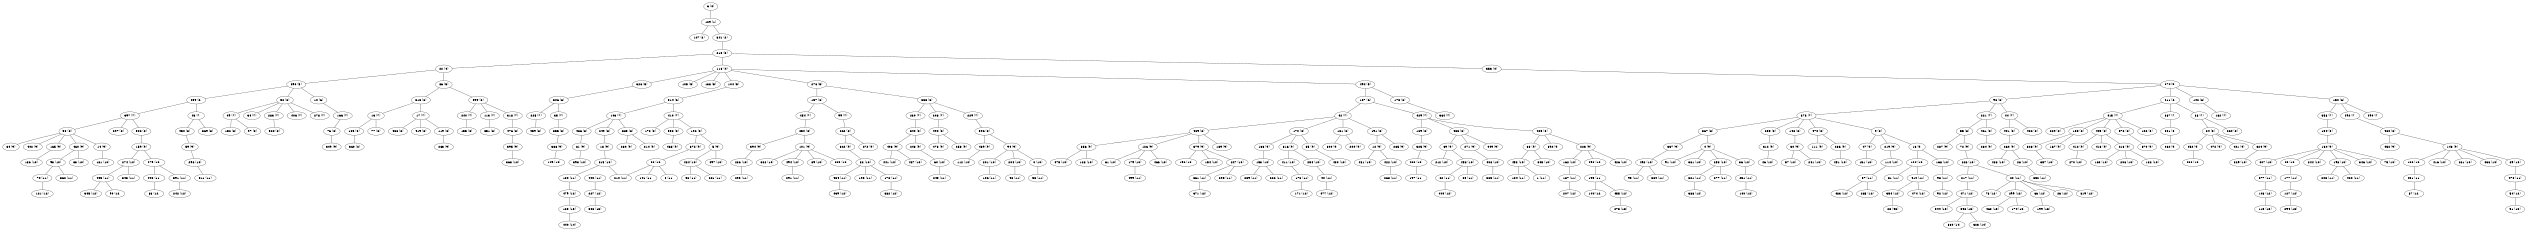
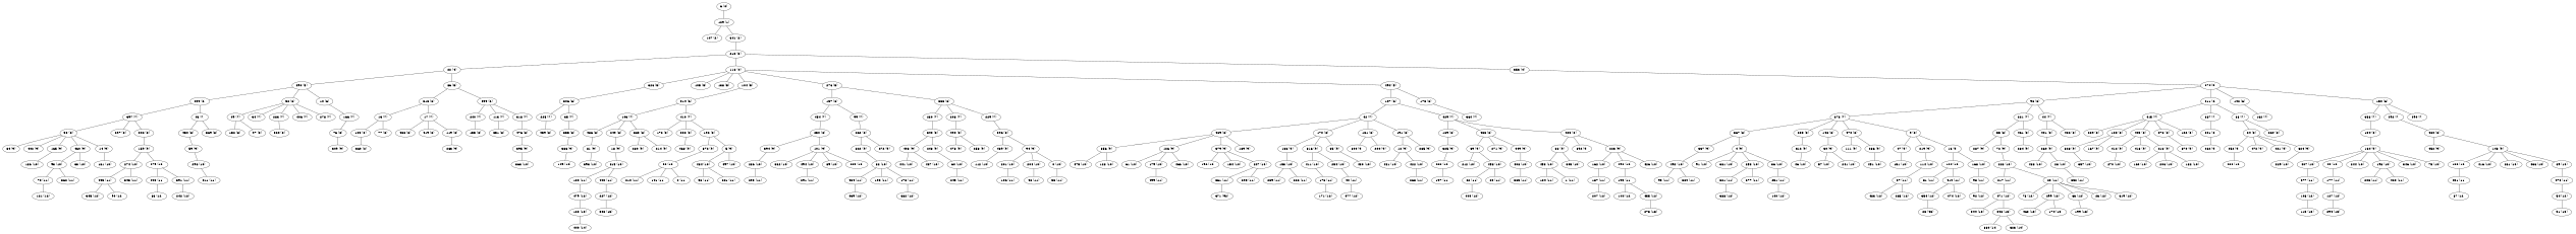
  graph {
    n1 [label="129 (1)"]
    n2 [label="147 (2)"]
    n3 [label="341 (2)"]
    n4 [label="213 (3)"]
    n5 [label="6 (0)"]
    n6 [label="22 (4)"]
    n7 [label="118 (4)"]
    n8 [label="353 (4)"]
    n9 [label="390 (5)"]
    n10 [label="86 (5)"]
    n11 [label="326 (5)"]
    n12 [label="105 (5)"]
    n13 [label="138 (5)"]
    n14 [label="104 (5)"]
    n15 [label="276 (5)"]
    n16 [label="494 (5)"]
    n17 [label="374 (5)"]
    n18 [label="259 (6)"]
    n19 [label="52 (6)"]
    n20 [label="10 (6)"]
    n21 [label="313 (6)"]
    n22 [label="399 (6)"]
    n23 [label="306 (6)"]
    n24 [label="314 (6)"]
    n25 [label="157 (6)"]
    n26 [label="333 (6)"]
    n27 [label="137 (6)"]
    n28 [label="173 (6)"]
    n29 [label="96 (6)"]
    n30 [label="211 (6)"]
    n31 [label="142 (6)"]
    n32 [label="150 (6)"]
    n33 [label="397 (7)"]
    n34 [label="43 (7)"]
    n35 [label="49 (7)"]
    n36 [label="34 (7)"]
    n37 [label="283 (7)"]
    n38 [label="406 (7)"]
    n39 [label="278 (7)"]
    n40 [label="166 (7)"]
    n41 [label="13 (7)"]
    n42 [label="17 (7)"]
    n43 [label="240 (7)"]
    n44 [label="113 (7)"]
    n45 [label="318 (7)"]
    n46 [label="225 (7)"]
    n47 [label="35 (7)"]
    n48 [label="103 (7)"]
    n49 [label="410 (7)"]
    n50 [label="454 (7)"]
    n51 [label="99 (7)"]
    n52 [label="230 (7)"]
    n53 [label="208 (7)"]
    n54 [label="229 (7)"]
    n55 [label="42 (7)"]
    n56 [label="429 (7)"]
    n57 [label="364 (7)"]
    n58 [label="373 (7)"]
    n59 [label="221 (7)"]
    n60 [label="44 (7)"]
    n61 [label="415 (7)"]
    n62 [label="387 (7)"]
    n63 [label="38 (7)"]
    n64 [label="132 (7)"]
    n65 [label="358 (7)"]
    n66 [label="292 (7)"]
    n67 [label="290 (7)"]
    n68 [label="185 (8)"]
    n69 [label="77 (8)"]
    n70 [label="438 (8)"]
    n71 [label="419 (8)"]
    n72 [label="119 (8)"]
    n73 [label="155 (8)"]
    n74 [label="351 (8)"]
    n75 [label="476 (8)"]
    n76 [label="486 (8)"]
    n77 [label="249 (8)"]
    n78 [label="385 (8)"]
    n79 [label="172 (8)"]
    n80 [label="338 (8)"]
    n81 [label="192 (8)"]
    n82 [label="250 (8)"]
    n83 [label="262 (8)"]
    n84 [label="340 (8)"]
    n85 [label="490 (8)"]
    n86 [label="396 (8)"]
    n87 [label="459 (8)"]
    n88 [label="355 (8)"]
    n89 [label="367 (8)"]
    n90 [label="255 (8)"]
    n91 [label="148 (8)"]
    n92 [label="470 (8)"]
    n93 [label="9 (8)"]
    n94 [label="55 (8)"]
    n95 [label="461 (8)"]
    n96 [label="401 (8)"]
    n97 [label="482 (8)"]
    n98 [label="289 (8)"]
    n99 [label="135 (8)"]
    n100 [label="405 (8)"]
    n101 [label="376 (8)"]
    n102 [label="102 (8)"]
    n103 [label="301 (8)"]
    n104 [label="24 (8)"]
    n105 [label="264 (8)"]
    n106 [label="134 (8)"]
    n107 [label="480 (8)"]
    n108 [label="58 (8)"]
    n109 [label="297 (8)"]
    n110 [label="302 (8)"]
    n111 [label="450 (8)"]
    n112 [label="369 (8)"]
    n113 [label="152 (8)"]
    n114 [label="97 (8)"]
    n115 [label="320 (8)"]
    n116 [label="76 (8)"]
    n117 [label="469 (8)"]
    n118 [label="170 (8)"]
    n119 [label="131 (8)"]
    n120 [label="191 (8)"]
    n121 [label="169 (8)"]
    n122 [label="433 (8)"]
    n123 [label="425 (8)"]
    n124 [label="309 (9)"]
    n125 [label="337 (9)"]
    n126 [label="4 (9)"]
    n127 [label="312 (9)"]
    n128 [label="30 (9)"]
    n129 [label="111 (9)"]
    n130 [label="236 (9)"]
    n131 [label="47 (9)"]
    n132 [label="219 (9)"]
    n133 [label="16 (9)"]
    n134 [label="287 (9)"]
    n135 [label="72 (9)"]
    n136 [label="284 (9)"]
    n137 [label="260 (9)"]
    n138 [label="356 (9)"]
    n139 [label="126 (9)"]
    n140 [label="379 (9)"]
    n141 [label="189 (9)"]
    n142 [label="133 (9)"]
    n143 [label="316 (9)"]
    n144 [label="85 (9)"]
    n145 [label="300 (9)"]
    n146 [label="200 (9)"]
    n147 [label="12 (9)"]
    n148 [label="285 (9)"]
    n149 [label="325 (9)"]
    n150 [label="39 (9)"]
    n151 [label="271 (9)"]
    n152 [label="449 (9)"]
    n153 [label="88 (9)"]
    n154 [label="392 (9)"]
    n155 [label="223 (9)"]
    n156 [label="164 (9)"]
    n157 [label="452 (9)"]
    n158 [label="143 (9)"]
    n159 [label="394 (9)"]
    n160 [label="101 (9)"]
    n161 [label="322 (9)"]
    n162 [label="272 (9)"]
    n163 [label="328 (9)"]
    n164 [label="167 (9)"]
    n165 [label="412 (9)"]
    n166 [label="418 (9)"]
    n167 [label="218 (9)"]
    n168 [label="370 (9)"]
    n169 [label="282 (9)"]
    n170 [label="252 (9)"]
    n171 [label="472 (9)"]
    n172 [label="421 (9)"]
    n173 [label="324 (9)"]
    n174 [label="84 (9)"]
    n175 [label="402 (9)"]
    n176 [label="165 (9)"]
    n177 [label="460 (9)"]
    n178 [label="14 (9)"]
    n179 [label="159 (9)"]
    n180 [label="59 (9)"]
    n181 [label="386 (9)"]
    n182 [label="360 (2)"]
    n183 [label="263 (9)"]
    n184 [label="81 (9)"]
    n185 [label="18 (9)"]
    n186 [label="280 (9)"]
    n187 [label="214 (9)"]
    n188 [label="463 (9)"]
    n189 [label="372 (9)"]
    n190 [label="5 (9)"]
    n191 [label="403 (9)"]
    n192 [label="248 (9)"]
    n193 [label="473 (9)"]
    n194 [label="258 (9)"]
    n195 [label="489 (9)"]
    n196 [label="94 (9)"]
    n197 [label="395 (9)"]
    n198 [label="149 (10)"]
    n199 [label="238 (10)"]
    n200 [label="329 (10)"]
    n201 [label="475 (10)"]
    n202 [label="128 (10)"]
    n203 [label="61 (10)"]
    n204 [label="179 (10)"]
    n205 [label="466 (10)"]
    n206 [label="196 (10)"]
    n207 [label="154 (10)"]
    n208 [label="247 (10)"]
    n209 [label="153 (10)"]
    n210 [label="411 (10)"]
    n211 [label="254 (10)"]
    n212 [label="430 (10)"]
    n213 [label="481 (10)"]
    n214 [label="422 (10)"]
    n215 [label="296 (10)"]
    n216 [label="488 (10)"]
    n217 [label="28 (10)"]
    n218 [label="82 (10)"]
    n219 [label="393 (10)"]
    n220 [label="315 (10)"]
    n221 [label="226 (10)"]
    n222 [label="112 (10)"]
    n223 [label="201 (10)"]
    n224 [label="204 (10)"]
    n225 [label="0 (10)"]
    n226 [label="441 (10)"]
    n227 [label="437 (10)"]
    n228 [label="60 (10)"]
    n229 [label="130 (10)"]
    n230 [label="416 (10)"]
    n231 [label="261 (10)"]
    n232 [label="436 (10)"]
    n233 [label="69 (10)"]
    n234 [label="363 (10)"]
    n235 [label="407 (10)"]
    n236 [label="25 (10)"]
    n237 [label="244 (10)"]
    n238 [label="198 (10)"]
    n239 [label="346 (10)"]
    n240 [label="75 (10)"]
    n241 [label="492 (10)"]
    n242 [label="91 (10)"]
    n243 [label="381 (10)"]
    n244 [label="253 (10)"]
    n245 [label="36 (10)"]
    n246 [label="46 (10)"]
    n247 [label="57 (10)"]
    n248 [label="241 (10)"]
    n249 [label="451 (10)"]
    n250 [label="151 (10)"]
    n251 [label="114 (10)"]
    n252 [label="124 (10)"]
    n253 [label="168 (10)"]
    n254 [label="186 (10)"]
    n255 [label="93 (10)"]
    n256 [label="33 (10)"]
    n257 [label="181 (10)"]
    n258 [label="274 (10)"]
    n259 [label="279 (10)"]
    n260 [label="50 (10)"]
    n261 [label="484 (10)"]
    n262 [label="497 (10)"]
    n263 [label="357 (10)"]
    n264 [label="270 (10)"]
    n265 [label="160 (10)"]
    n266 [label="206 (10)"]
    n267 [label="182 (10)"]
    n268 [label="233 (10)"]
    n269 [label="212 (10)"]
    n270 [label="458 (10)"]
    n271 [label="408 (10)"]
    n272 [label="453 (10)"]
    n273 [label="305 (10)"]
    n274 [label="162 (10)"]
    n275 [label="298 (10)"]
    n276 [label="426 (10)"]
    n277 [label="286 (10)"]
    n278 [label="332 (10)"]
    n279 [label="494 (10)"]
    n280 [label="89 (10)"]
    n281 [label="335 (10)"]
    n282 [label="37 (11)"]
    n283 [label="31 (11)"]
    n284 [label="414 (11)"]
    n285 [label="98 (11)"]
    n286 [label="217 (11)"]
    n287 [label="20 (11)"]
    n288 [label="70 (11)"]
    n289 [label="362 (11)"]
    n290 [label="377 (11)"]
    n291 [label="177 (11)"]
    n292 [label="203 (11)"]
    n293 [label="420 (11)"]
    n294 [label="197 (11)"]
    n295 [label="239 (11)"]
    n296 [label="222 (11)"]
    n297 [label="176 (11)"]
    n298 [label="40 (11)"]
    n299 [label="268 (11)"]
    n300 [label="210 (11)"]
    n301 [label="141 (11)"]
    n302 [label="3 (11)"]
    n303 [label="56 (11)"]
    n304 [label="281 (11)"]
    n305 [label="180 (11)"]
    n306 [label="440 (11)"]
    n307 [label="293 (11)"]
    n308 [label="291 (11)"]
    n309 [label="434 (11)"]
    n310 [label="193 (11)"]
    n311 [label="178 (11)"]
    n312 [label="445 (11)"]
    n313 [label="343 (11)"]
    n314 [label="448 (11)"]
    n315 [label="391 (11)"]
    n316 [label="245 (11)"]
    n317 [label="95 (11)"]
    n318 [label="384 (11)"]
    n319 [label="321 (11)"]
    n320 [label="277 (11)"]
    n321 [label="251 (11)"]
    n322 [label="106 (11)"]
    n323 [label="48 (11)"]
    n324 [label="53 (11)"]
    n325 [label="352 (11)"]
    n326 [label="184 (11)"]
    n327 [label="1 (11)"]
    n328 [label="187 (11)"]
    n329 [label="195 (11)"]
    n330 [label="62 (11)"]
    n331 [label="64 (11)"]
    n332 [label="365 (11)"]
    n333 [label="311 (11)"]
    n334 [label="499 (11)"]
    n335 [label="361 (11)"]
    n336 [label="295 (11)"]
    n337 [label="431 (11)"]
    n338 [label="478 (11)"]
    n339 [label="388 (12)"]
    n340 [label="140 (12)"]
    n341 [label="354 (12)"]
    n342 [label="474 (12)"]
    n343 [label="92 (12)"]
    n344 [label="479 (12)"]
    n345 [label="227 (12)"]
    n346 [label="444 (12)"]
    n347 [label="471 (12)"]
    n348 [label="78 (12)"]
    n349 [label="299 (12)"]
    n350 [label="66 (12)"]
    n351 [label="26 (12)"]
    n352 [label="319 (12)"]
    n353 [label="87 (12)"]
    n354 [label="54 (12)"]
    n355 [label="345 (12)"]
    n356 [label="90 (12)"]
    n357 [label="63 (12)"]
    n358 [label="242 (12)"]
    n359 [label="108 (12)"]
    n360 [label="127 (12)"]
    n361 [label="483 (12)"]
    n362 [label="265 (12)"]
    n363 [label="207 (12)"]
    n364 [label="144 (12)"]
    n365 [label="455 (12)"]
    n366 [label="171 (12)"]
    n367 [label="477 (12)"]
    n368 [label="439 (12)"]
    n369 [label="382 (12)"]
-   n370 [label="371 (12)"]
+   n370 [label="371 (92)"]
    n371 [label="121 (12)"]
    n372 [label="294 (13)"]
    n373 [label="51 (13)"]
    n374 [label="23 (43)"]
    n375 [label="344 (13)"]
    n376 [label="348 (13)"]
    n377 [label="468 (13)"]
    n378 [label="174 (13)"]
    n379 [label="199 (13)"]
    n380 [label="273 (13)"]
    n381 [label="123 (13)"]
    n382 [label="308 (13)"]
    n383 [label="115 (13)"]
    n384 [label="440 (14)"]
    n385 [label="380 (14)"]
    n386 [label="323 (14)"]
    n1 -- n2
    n1 -- n3
    n3 -- n4
    n4 -- n6
    n4 -- n7
    n4 -- n8
    n5 -- n1
    n6 -- n9
    n6 -- n10
    n7 -- n11
    n7 -- n12
    n7 -- n13
    n7 -- n14
    n7 -- n15
    n7 -- n16
    n8 -- n17
    n9 -- n18
    n9 -- n19
    n9 -- n20
    n10 -- n21
    n10 -- n22
    n11 -- n23
    n14 -- n24
    n15 -- n25
    n15 -- n26
    n16 -- n27
    n16 -- n28
    n17 -- n29
    n17 -- n30
    n17 -- n31
    n17 -- n32
    n18 -- n33
    n18 -- n34
    n19 -- n35
    n19 -- n36
    n19 -- n37
    n19 -- n38
    n19 -- n39
    n20 -- n40
    n21 -- n41
    n21 -- n42
    n22 -- n43
    n22 -- n44
    n22 -- n45
    n23 -- n46
    n23 -- n47
    n24 -- n48
    n24 -- n49
    n25 -- n50
    n25 -- n51
    n26 -- n52
    n26 -- n53
    n26 -- n54
    n27 -- n55
    n27 -- n56
    n28 -- n57
    n29 -- n58
    n29 -- n59
    n29 -- n60
    n30 -- n61
    n30 -- n62
    n30 -- n63
    n31 -- n64
    n32 -- n65
    n32 -- n66
    n32 -- n67
    n33 -- n108
    n33 -- n109
    n33 -- n110
    n34 -- n111
    n34 -- n112
    n35 -- n113
    n35 -- n114
    n37 -- n115
    n40 -- n116
    n41 -- n68
    n41 -- n69
    n42 -- n70
    n42 -- n71
    n42 -- n72
    n43 -- n73
    n44 -- n74
    n45 -- n75
    n46 -- n87
    n47 -- n88
    n48 -- n76
    n48 -- n77
    n48 -- n78
    n49 -- n79
    n49 -- n80
    n49 -- n81
    n50 -- n82
    n51 -- n83
    n52 -- n84
    n53 -- n85
    n54 -- n86
    n55 -- n117
    n55 -- n118
    n55 -- n119
    n55 -- n120
    n56 -- n121
    n56 -- n122
    n56 -- n123
    n58 -- n89
    n58 -- n90
    n58 -- n91
    n58 -- n92
    n58 -- n93
    n59 -- n94
    n59 -- n95
    n60 -- n96
    n60 -- n97
    n61 -- n98
    n61 -- n99
    n61 -- n100
    n61 -- n101
    n61 -- n102
    n62 -- n103
    n63 -- n104
    n63 -- n105
    n65 -- n106
    n66 -- n107
    n68 -- n182
    n72 -- n183
    n75 -- n197
    n76 -- n184
    n77 -- n185
    n78 -- n186
    n78 -- n187
    n80 -- n188
    n81 -- n189
    n81 -- n190
    n82 -- n159
    n82 -- n160
    n83 -- n161
    n83 -- n162
    n84 -- n191
    n84 -- n192
    n85 -- n193
    n85 -- n194
    n86 -- n195
    n86 -- n196
    n88 -- n181
    n89 -- n125
    n89 -- n126
    n90 -- n127
    n91 -- n128
    n92 -- n129
    n92 -- n130
    n93 -- n131
    n93 -- n132
    n93 -- n133
    n94 -- n134
    n94 -- n135
    n95 -- n136
    n96 -- n137
    n99 -- n163
    n99 -- n164
    n100 -- n165
    n100 -- n166
    n100 -- n167
    n101 -- n168
    n103 -- n169
    n104 -- n170
    n104 -- n171
    n104 -- n172
    n104 -- n173
    n106 -- n156
    n107 -- n157
    n107 -- n158
    n108 -- n174
    n108 -- n175
    n108 -- n176
    n108 -- n177
    n108 -- n178
    n110 -- n179
    n111 -- n180
    n116 -- n124
    n117 -- n138
    n117 -- n139
    n117 -- n140
    n117 -- n141
    n118 -- n142
    n118 -- n143
    n118 -- n144
    n119 -- n145
    n119 -- n146
    n120 -- n147
    n120 -- n148
    n121 -- n149
    n122 -- n150
    n122 -- n151
    n122 -- n152
    n123 -- n153
    n123 -- n154
    n123 -- n155
    n125 -- n241
    n126 -- n242
    n126 -- n243
    n126 -- n244
    n126 -- n245
    n127 -- n246
    n128 -- n247
    n128 -- n248
    n130 -- n249
    n131 -- n250
    n132 -- n251
    n133 -- n252
    n133 -- n253
    n135 -- n221
    n137 -- n216
    n137 -- n217
    n138 -- n201
    n138 -- n202
    n139 -- n203
    n139 -- n204
    n139 -- n205
    n140 -- n206
    n140 -- n207
    n140 -- n208
    n142 -- n209
    n143 -- n210
    n143 -- n211
    n144 -- n212
    n147 -- n213
    n147 -- n214
    n149 -- n268
    n150 -- n269
    n150 -- n270
-   n151 -- n271
+   n152 -- n271
    n153 -- n272
    n153 -- n273
    n155 -- n274
    n155 -- n275
    n155 -- n276
    n156 -- n235
    n156 -- n236
    n156 -- n237
    n156 -- n238
    n156 -- n239
    n156 -- n240
    n158 -- n229
    n158 -- n230
    n158 -- n231
    n158 -- n232
    n158 -- n233
    n159 -- n277
    n160 -- n278
    n160 -- n279
    n160 -- n280
    n160 -- n281
    n161 -- n218
    n163 -- n263
    n165 -- n264
    n167 -- n265
    n167 -- n266
    n167 -- n267
    n170 -- n199
    n173 -- n200
    n176 -- n254
    n177 -- n255
    n177 -- n256
    n178 -- n257
    n179 -- n258
    n179 -- n259
    n180 -- n215
    n181 -- n198
    n184 -- n219
    n185 -- n220
    n189 -- n260
    n190 -- n261
    n190 -- n262
    n191 -- n226
    n191 -- n227
    n192 -- n228
    n195 -- n222
    n196 -- n223
    n196 -- n224
    n196 -- n225
    n197 -- n234
    n204 -- n334
    n208 -- n335
    n208 -- n336
    n209 -- n295
    n209 -- n296
    n210 -- n297
    n211 -- n298
    n214 -- n299
    n215 -- n333
    n217 -- n325
    n218 -- n309
    n218 -- n310
    n218 -- n311
    n220 -- n305
-   n220 -- n300
+   n220 -- n306
    n221 -- n286
    n221 -- n287
    n223 -- n322
    n224 -- n323
    n225 -- n324
    n228 -- n316
    n229 -- n337
    n233 -- n338
    n235 -- n290
    n236 -- n291
    n238 -- n292
    n238 -- n293
    n241 -- n317
    n241 -- n318
    n244 -- n319
    n244 -- n320
    n245 -- n321
    n251 -- n282
    n252 -- n283
    n252 -- n284
    n253 -- n285
    n255 -- n288
    n255 -- n289
    n258 -- n312
    n258 -- n313
    n259 -- n314
    n259 -- n315
    n260 -- n300
    n260 -- n301
    n260 -- n302
    n261 -- n303
    n261 -- n304
    n268 -- n294
    n270 -- n330
    n270 -- n331
    n271 -- n332
    n272 -- n326
    n272 -- n327
    n274 -- n328
    n275 -- n329
    n277 -- n307
    n279 -- n308
    n282 -- n361
    n282 -- n362
    n284 -- n341
    n284 -- n342
    n285 -- n343
    n286 -- n347
    n287 -- n348
    n287 -- n349
    n287 -- n350
    n287 -- n351
    n287 -- n352
    n288 -- n371
    n290 -- n359
    n291 -- n360
    n297 -- n366
    n298 -- n367
    n305 -- n344
    n306 -- n345
    n309 -- n368
    n311 -- n369
    n312 -- n355
    n312 -- n356
    n314 -- n357
    n315 -- n358
    n319 -- n339
    n321 -- n340
    n328 -- n363
    n329 -- n364
    n329 -- n365
    n330 -- n346
    n335 -- n370
    n337 -- n353
    n338 -- n354
    n341 -- n374
    n344 -- n381
    n345 -- n382
    n347 -- n375
    n347 -- n376
    n349 -- n377
    n349 -- n378
    n350 -- n379
    n354 -- n373
    n359 -- n383
    n360 -- n372
    n365 -- n380
    n376 -- n385
    n376 -- n386
    n381 -- n384
  }
